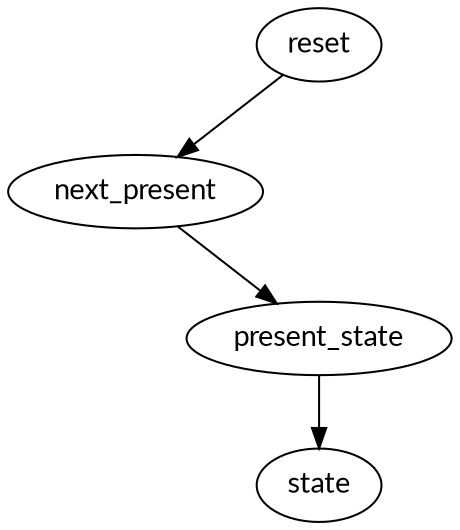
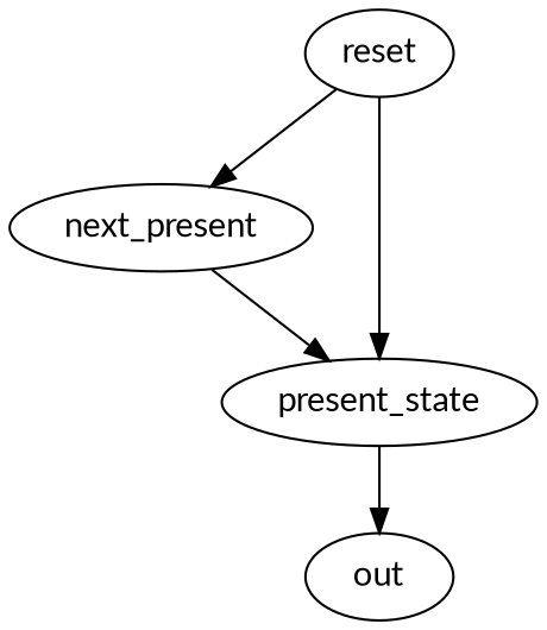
  strict digraph {
    fontname=Lato
    node [fontname=Lato]
    edge [fontname=Lato weight=1.0]
    n1 [label=next_present]
    reset
    present_state
-   out [label=state]
+   out
    n1 -> present_state
    reset -> n1
+   reset -> present_state [weight=2.0]
    present_state -> out
  }
